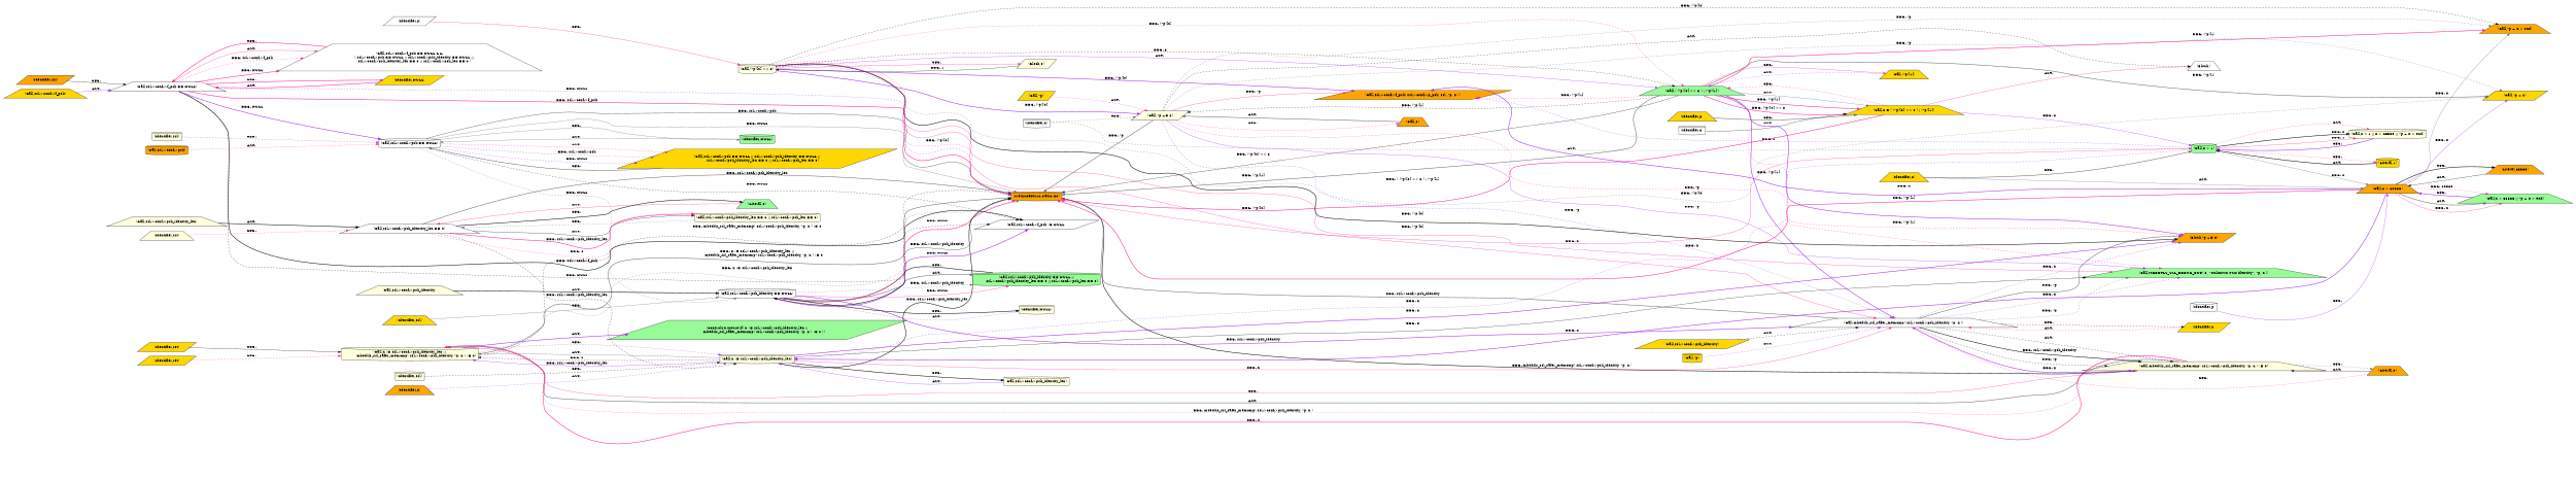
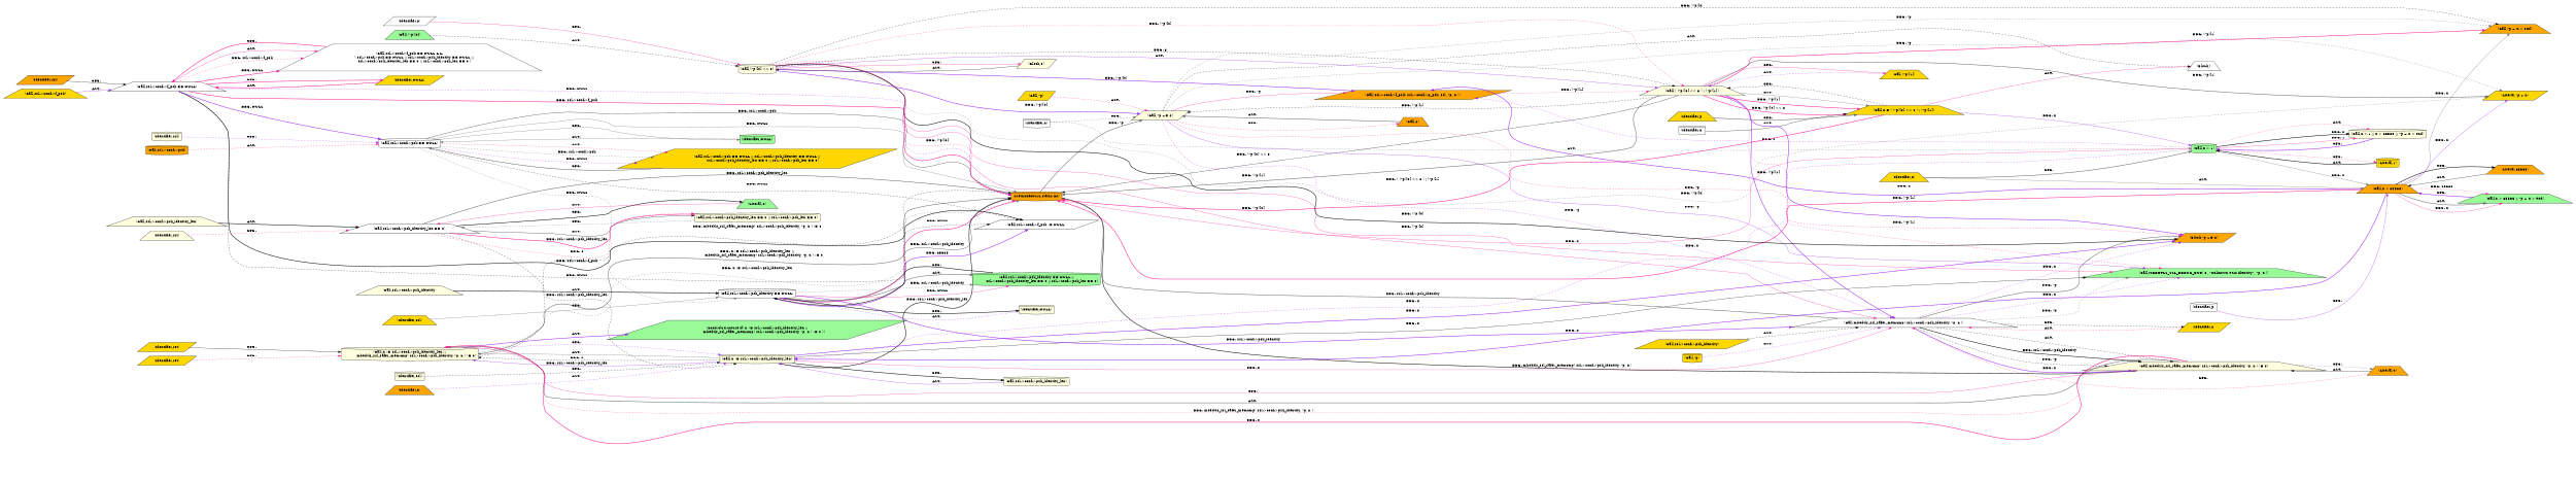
  digraph {
    rankdir=LR
    node [fillcolor=lightyellow shape=trapezium style=filled]
    edge [color=deeppink style=dashed]
    n1 [label="(Call,n != ssl->conf->psk_identity_len ||\n            mbedtls_ssl_safer_memcmp( ssl->conf->psk_identity, *p, n ) != 0)" shape=cylinder]
    n2 [label="(Call,n != ssl->conf->psk_identity_len)" shape=cylinder]
    n3 [label="(Call,mbedtls_ssl_safer_memcmp( ssl->conf->psk_identity, *p, n ) != 0)"]
    n4 [fillcolor=orange label="(MethodReturn,static int)" shape=cylinder]
    n5 [fillcolor=palegreen label="(ControlStructure,if( n != ssl->conf->psk_identity_len ||\n            mbedtls_ssl_safer_memcmp( ssl->conf->psk_identity, *p, n ) != 0 ))" shape=parallelogram]
    n6 [fillcolor=white label="(Call,mbedtls_ssl_safer_memcmp( ssl->conf->psk_identity, *p, n ))"]
    n7 [fillcolor=palegreen label="(Call,MBEDTLS_SSL_DEBUG_BUF( 3, \"Unknown PSK identity\", *p, n ))"]
    n8 [fillcolor=orange label="(Block,*p += n)" shape=parallelogram]
    n9 [label="(Call,ssl->conf->psk_identity_len)" shape=cylinder]
    n10 [fillcolor=orange label="(Literal,0)"]
    n11 [fillcolor=gold label="(Identifier,n)" shape=parallelogram]
    n12 [fillcolor=orange label="(Call,n > 65535)"]
    n13 [fillcolor=orange label="(Call,ssl->conf->f_psk( ssl->conf->p_psk, ssl, *p, n ))" shape=parallelogram]
    n14 [fillcolor=orange label="(Call,*p + n > end)"]
    n15 [fillcolor=orange label="(Literal,65535)"]
    n16 [fillcolor=palegreen label="(Call,n > 65535 || *p + n > end)"]
-   n17 [fillcolor=gold label="(Call,*p + n)" shape=parallelogram]
+   n17 [fillcolor=gold label="(Literal,*p + n)" shape=parallelogram]
    n18 [fillcolor=palegreen label="(Call,n < 1)" shape=cylinder]
    n19 [label="(Call,n < 1 || n > 65535 || *p + n > end)" shape=cylinder]
    n20 [fillcolor=gold label="(Literal,1)" shape=cylinder]
    n21 [fillcolor=gold label="(Call,n = ( (*p)[0] << 8 ) | (*p)[1])"]
-   n22 [fillcolor=palegreen label="(Call,( (*p)[0] << 8 ) | (*p)[1])"]
+   n22 [label="(Call,( (*p)[0] << 8 ) | (*p)[1])"]
    n23 [fillcolor=white label="(Block,)"]
    n24 [label="(Call,*p += 2)" shape=parallelogram]
    n25 [fillcolor=gold label="(Call,(*p)[1])"]
    n26 [fillcolor=orange label="(Call,2)"]
    n27 [label="(Call,(*p)[0] << 8)" shape=cylinder]
    n28 [label="(Block,8)" shape=parallelogram]
    n29 [fillcolor=white label="(Call,ssl->conf->psk_identity_len == 0)"]
    n30 [fillcolor=palegreen label="(Literal,0)"]
    n31 [label="(Call,ssl->conf->psk_identity_len == 0 || ssl->conf->psk_len == 0)" shape=cylinder]
    n32 [fillcolor=white label="(Call,ssl->conf->psk_identity == NULL)" shape=cylinder]
    n33 [label="(Identifier,NULL)" shape=cylinder]
    n34 [fillcolor=palegreen label="(Call,ssl->conf->psk_identity == NULL ||\n          ssl->conf->psk_identity_len == 0 || ssl->conf->psk_len == 0)" shape=cylinder]
    n35 [fillcolor=white label="(Call,ssl->conf->f_psk != NULL)" shape=parallelogram]
    n36 [fillcolor=white label="(Call,ssl->conf->psk == NULL)" shape=cylinder]
    n37 [fillcolor=palegreen label="(Identifier,NULL)" shape=cylinder]
    n38 [fillcolor=gold label="(Call,ssl->conf->psk == NULL || ssl->conf->psk_identity == NULL ||\n          ssl->conf->psk_identity_len == 0 || ssl->conf->psk_len == 0)" shape=parallelogram]
    n39 [fillcolor=white label="(Call,ssl->conf->f_psk == NULL)"]
    n40 [fillcolor=gold label="(Identifier,NULL)" shape=parallelogram]
    n41 [fillcolor=white label="(Call,ssl->conf->f_psk == NULL &&\n        ( ssl->conf->psk == NULL || ssl->conf->psk_identity == NULL ||\n          ssl->conf->psk_identity_len == 0 || ssl->conf->psk_len == 0 ))"]
    n42 [label="(Identifier,ssl)" shape=cylinder]
    n43 [fillcolor=gold label="(Call,ssl->conf->psk_identity)" shape=parallelogram]
    n44 [fillcolor=orange label="(Identifier,ssl)" shape=parallelogram]
    n45 [fillcolor=white label="(Identifier,p)" shape=parallelogram]
    n46 [fillcolor=gold label="(Call,ssl->conf->f_psk)"]
    n47 [label="(Identifier,ssl)" shape=cylinder]
    n48 [fillcolor=gold label="(Identifier,ret)" shape=parallelogram]
    n49 [fillcolor=gold label="(Identifier,ssl)"]
    n50 [fillcolor=white label="(Identifier,n)" shape=cylinder]
    n51 [fillcolor=gold label="(Identifier,p)"]
    n52 [fillcolor=orange label="(Call,ssl->conf->psk)" shape=cylinder]
    n53 [fillcolor=gold label="(Identifier,ret)" shape=parallelogram]
    n54 [label="(Call,ssl->conf->psk_identity)"]
    n55 [fillcolor=white label="(Identifier,p)" shape=cylinder]
+   n56 [fillcolor=palegreen label="(Call,(*p)[0])"]
    n57 [fillcolor=orange label="(Identifier,n)"]
    n58 [fillcolor=white label="(Identifier,n)" shape=cylinder]
    n59 [fillcolor=gold label="(Identifier,n)"]
    n60 [fillcolor=gold label="(Call,*p)" shape=parallelogram]
    n61 [fillcolor=gold label="(Call,*p)" shape=cylinder]
    n62 [label="(Identifier,ssl)"]
    n63 [label="(Call,ssl->conf->psk_identity_len)"]
    n1 -> n2 [color=purple label="CFG: "]
    n1 -> n3 [label="CFG: " style=solid]
    n1 -> n4 [color=black label="DDG: mbedtls_ssl_safer_memcmp( ssl->conf->psk_identity, *p, n ) != 0"]
    n1 -> n4 [color=gray40 label="DDG: n != ssl->conf->psk_identity_len ||\n            mbedtls_ssl_safer_memcmp( ssl->conf->psk_identity, *p, n ) != 0" style=bold]
    n1 -> n4 [color=gray40 label="DDG: n != ssl->conf->psk_identity_len"]
    n1 -> n5 [color=purple label="AST: " style=bold]
    n2 -> n1 [color=gray40 label="AST: " style=solid]
    n2 -> n1 [color=black label="DDG: n"]
    n2 -> n1 [color=purple label="DDG: ssl->conf->psk_identity_len" style=solid]
    n2 -> n4 [color=black label="DDG: ssl->conf->psk_identity_len" style=bold]
    n2 -> n6 [label="DDG: n" style=solid]
    n2 -> n7 [color=black label="DDG: n" style=solid]
    n2 -> n8 [color=purple label="DDG: n" style=bold]
    n2 -> n9 [color=black label="CFG: " style=bold]
    n3 -> n1 [color=gray40 label="AST: " style=bold]
    n3 -> n1 [label="DDG: mbedtls_ssl_safer_memcmp( ssl->conf->psk_identity, *p, n )"]
    n3 -> n1 [label="DDG: 0" style=bold]
    n3 -> n4 [color=black label="DDG: mbedtls_ssl_safer_memcmp( ssl->conf->psk_identity, *p, n )" style=bold]
    n3 -> n10 [color=gray40 label="CFG: "]
    n6 -> n3 [color=black label="AST: "]
    n6 -> n3 [color=black label="DDG: ssl->conf->psk_identity" style=bold]
    n6 -> n3 [color=black label="DDG: *p"]
    n6 -> n3 [color=purple label="DDG: n" style=bold]
    n6 -> n4 [color=gray40 label="DDG: ssl->conf->psk_identity" style=bold]
    n6 -> n7 [color=gray40 label="DDG: *p"]
    n6 -> n7 [color=purple label="DDG: n"]
    n6 -> n8 [color=purple label="DDG: n"]
    n6 -> n8 [color=gray40 label="DDG: *p" style=bold]
    n6 -> n11 [color=black label="CFG: "]
    n9 -> n2 [color=purple label="AST: " style=solid]
    n10 -> n3 [color=black label="AST: " style=solid]
    n10 -> n6 [label="CFG: "]
    n11 -> n6 [label="AST: "]
    n12 -> n2 [color=purple label="DDG: n" style=bold]
    n12 -> n4 [label="DDG: n" style=bold]
    n12 -> n13 [color=purple label="DDG: n" style=bold]
    n12 -> n14 [color=gray40 label="DDG: n" style=solid]
    n12 -> n15 [color=black label="CFG: " style=bold]
    n12 -> n16 [color=gray40 label="AST: " style=bold]
    n12 -> n16 [label="DDG: n" style=solid]
    n12 -> n16 [label="DDG: 65535"]
    n12 -> n17 [color=purple label="DDG: n" style=solid]
    n15 -> n12 [color=black label="AST: " style=solid]
    n16 -> n12 [color=purple label="CFG: " style=bold]
    n18 -> n2 [color=purple label="DDG: n"]
    n18 -> n4 [label="DDG: n" style=solid]
    n18 -> n12 [color=gray40 label="DDG: n" style=solid]
    n18 -> n13 [color=purple label="DDG: n"]
    n18 -> n19 [label="AST: "]
    n18 -> n19 [color=black label="DDG: n" style=bold]
    n18 -> n19 [label="DDG: 1" style=solid]
    n18 -> n20 [label="CFG: "]
    n19 -> n18 [color=purple label="CFG: " style=bold]
    n20 -> n18 [color=black label="AST: " style=bold]
    n21 -> n4 [label="DDG: ( (*p)[0] << 8 ) | (*p)[1]" style=bold]
    n21 -> n18 [color=purple label="DDG: n" style=solid]
-   n21 -> n22 [label="CFG: "]
+   n21 -> n22 [color=black label="CFG: "]
    n21 -> n23 [label="AST: " style=solid]
    n22 -> n4 [color=gray40 label="DDG: (*p)[1]" style=bold]
    n22 -> n4 [color=black label="DDG: (*p)[0] << 8" style=solid]
    n22 -> n6 [color=purple label="DDG: (*p)[1]" style=bold]
    n22 -> n7 [label="DDG: (*p)[1]"]
    n22 -> n8 [color=purple label="DDG: (*p)[1]" style=bold]
-   n22 -> n13 [label="DDG: (*p)[1]"]
+   n13 -> n22 [label="DDG: (*p)[1]"]
    n22 -> n14 [label="DDG: (*p)[1]" style=bold]
    n22 -> n17 [color=gray40 label="DDG: (*p)[1]" style=bold]
    n22 -> n21 [color=gray40 label="AST: " style=solid]
    n22 -> n21 [label="DDG: (*p)[0] << 8" style=bold]
    n22 -> n21 [label="DDG: (*p)[1]" style=bold]
    n22 -> n24 [color=black label="DDG: (*p)[1]"]
    n22 -> n25 [label="CFG: " style=solid]
-   n24 -> n4 [color=gray40 label="DDG: *p" style=bold]
+   n4 -> n24 [color=gray40 label="DDG: *p" style=bold]
    n24 -> n6 [color=purple label="DDG: *p"]
    n24 -> n7 [color=purple label="DDG: *p" style=solid]
    n24 -> n8 [label="DDG: *p"]
    n24 -> n13 [label="DDG: *p" style=solid]
    n24 -> n14 [color=gray40 label="DDG: *p"]
    n24 -> n17 [color=gray40 label="DDG: *p"]
    n24 -> n23 [color=black label="AST: "]
    n24 -> n26 [label="CFG: "]
    n25 -> n22 [color=purple label="AST: "]
    n26 -> n24 [color=gray40 label="AST: " style=bold]
    n27 -> n4 [label="DDG: (*p)[0]"]
    n27 -> n6 [label="DDG: (*p)[0]" style=solid]
    n27 -> n7 [label="DDG: (*p)[0]" style=solid]
    n27 -> n8 [color=black label="DDG: (*p)[0]" style=bold]
    n27 -> n13 [color=purple label="DDG: (*p)[0]" style=bold]
    n27 -> n14 [color=black label="DDG: (*p)[0]"]
    n27 -> n17 [color=gray40 label="DDG: (*p)[0]"]
    n27 -> n22 [color=purple label="AST: " style=solid]
    n27 -> n22 [label="DDG: (*p)[0]"]
    n27 -> n22 [color=black label="DDG: 8"]
    n27 -> n24 [color=purple label="DDG: (*p)[0]" style=bold]
    n27 -> n28 [label="CFG: " style=solid]
-   n28 -> n27 [color=black label="DDG: 1" style=solid]
+   n28 -> n27 [color=black label="AST: " style=solid]
    n29 -> n2 [color=black label="DDG: ssl->conf->psk_identity_len"]
    n29 -> n4 [color=gray40 label="DDG: ssl->conf->psk_identity_len" style=bold]
    n29 -> n30 [color=black label="CFG: " style=bold]
    n29 -> n31 [color=black label="AST: " style=solid]
    n29 -> n31 [label="DDG: ssl->conf->psk_identity_len" style=bold]
    n29 -> n31 [label="DDG: 0"]
    n30 -> n29 [label="AST: " style=solid]
    n31 -> n29 [color=gray40 label="CFG: "]
    n32 -> n4 [label="DDG: NULL" style=bold]
    n32 -> n4 [color=black label="DDG: ssl->conf->psk_identity" style=solid]
    n32 -> n6 [color=purple label="DDG: ssl->conf->psk_identity" style=bold]
    n32 -> n33 [color=black label="CFG: " style=bold]
    n32 -> n34 [color=gray40 label="AST: " style=bold]
    n32 -> n34 [color=gray40 label="DDG: ssl->conf->psk_identity"]
    n32 -> n34 [label="DDG: NULL" style=solid]
-   n32 -> n35 [color=purple label="DDG: NULL" style=bold]
+   n32 -> n35 [color=purple label="DDG: 65535" style=bold]
    n33 -> n32 [color=purple label="AST: "]
    n34 -> n32 [color=black label="CFG: " style=bold]
    n36 -> n4 [color=black label="DDG: ssl->conf->psk" style=solid]
    n36 -> n4 [color=gray40 label="DDG: NULL" style=solid]
    n36 -> n32 [color=gray40 label="DDG: NULL"]
    n36 -> n35 [color=black label="DDG: NULL"]
    n36 -> n37 [color=gray40 label="CFG: " style=solid]
    n36 -> n38 [label="AST: "]
    n36 -> n38 [color=gray40 label="DDG: ssl->conf->psk"]
    n36 -> n38 [color=purple label="DDG: NULL"]
    n37 -> n36 [color=gray40 label="AST: " style=solid]
    n38 -> n36 [color=gray40 label="CFG: " style=bold]
    n39 -> n4 [label="DDG: ssl->conf->f_psk" style=bold]
    n39 -> n4 [color=purple label="DDG: NULL"]
    n39 -> n35 [color=black label="DDG: ssl->conf->f_psk" style=bold]
    n39 -> n35 [color=black label="DDG: NULL"]
    n39 -> n36 [color=purple label="DDG: NULL" style=bold]
    n39 -> n40 [label="CFG: " style=bold]
    n39 -> n41 [label="AST: " style=solid]
    n39 -> n41 [label="DDG: ssl->conf->f_psk"]
    n39 -> n41 [label="DDG: NULL" style=bold]
    n40 -> n39 [label="AST: " style=bold]
    n41 -> n39 [label="CFG: " style=bold]
    n42 -> n2 [color=black label="CFG: "]
    n43 -> n6 [color=black label="AST: "]
    n44 -> n39 [color=black label="CFG: " style=solid]
    n45 -> n27 [label="CFG: " style=solid]
    n46 -> n39 [color=purple label="AST: " style=solid]
    n47 -> n36 [color=purple label="CFG: "]
    n48 -> n1 [label="CFG: "]
    n49 -> n32 [color=gray40 label="CFG: " style=solid]
    n50 -> n18 [color=gray40 label="AST: "]
    n50 -> n24 [color=gray40 label="CFG: "]
    n51 -> n21 [color=gray40 label="CFG: " style=bold]
    n52 -> n36 [label="AST: "]
    n53 -> n1 [color=black label="CFG: " style=solid]
    n54 -> n32 [color=black label="AST: " style=bold]
    n55 -> n12 [color=purple label="CFG: " style=solid]
+   n56 -> n27 [color=black label="AST: "]
    n57 -> n2 [color=purple label="AST: "]
    n58 -> n21 [color=black label="AST: " style=solid]
    n59 -> n12 [color=gray40 label="AST: " style=solid]
    n59 -> n18 [color=gray40 label="CFG: " style=bold]
    n60 -> n24 [label="AST: "]
    n61 -> n6 [color=purple label="AST: "]
    n62 -> n29 [label="CFG: "]
    n63 -> n29 [color=black label="AST: " style=bold]
  }
